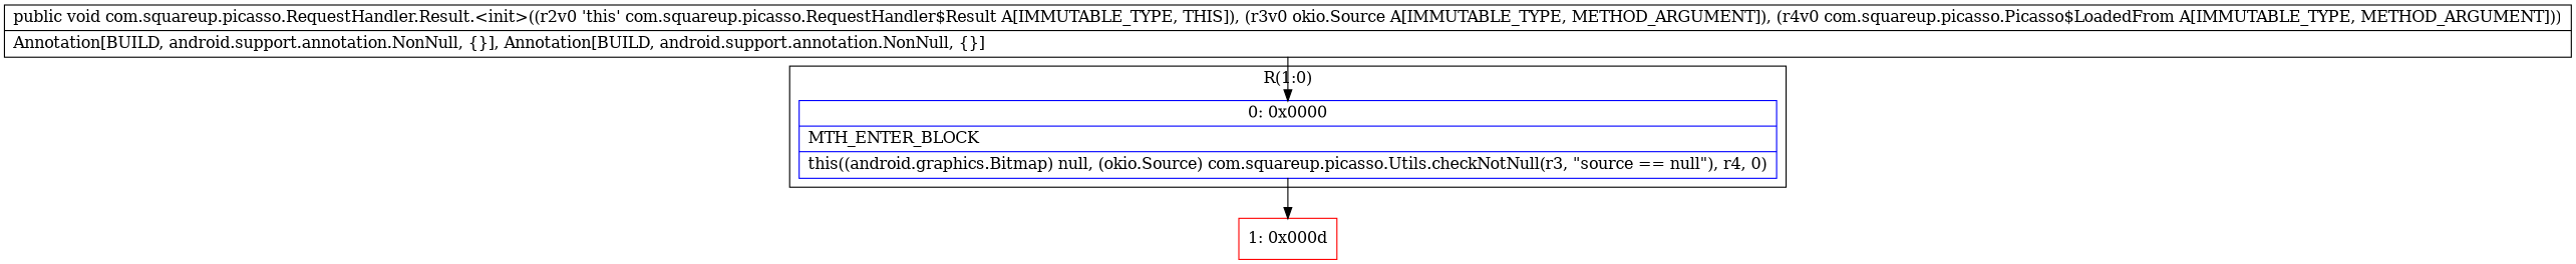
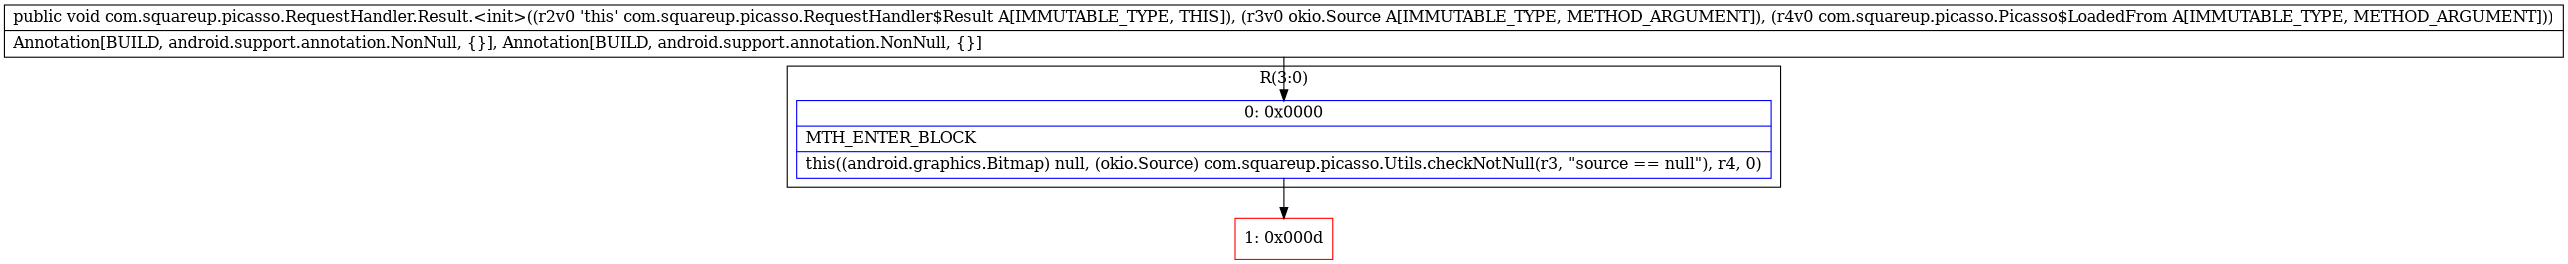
  digraph {
    node [shape=record]
    n1 [color=blue label="{0\:\ 0x0000|MTH_ENTER_BLOCK\l|this((android.graphics.Bitmap) null, (okio.Source) com.squareup.picasso.Utils.checkNotNull(r3, \"source == null\"), r4, 0)\l}"]
    n2 [color=red label="{1\:\ 0x000d}"]
    n3 [label="{public void com.squareup.picasso.RequestHandler.Result.\<init\>((r2v0 'this' com.squareup.picasso.RequestHandler$Result A[IMMUTABLE_TYPE, THIS]), (r3v0 okio.Source A[IMMUTABLE_TYPE, METHOD_ARGUMENT]), (r4v0 com.squareup.picasso.Picasso$LoadedFrom A[IMMUTABLE_TYPE, METHOD_ARGUMENT]))  | Annotation[BUILD, android.support.annotation.NonNull, \{\}], Annotation[BUILD, android.support.annotation.NonNull, \{\}]\l}"]
    subgraph cluster_1 {
-     label="R(1:0)"
+     label="R(3:0)"
      n1
    }
    n1 -> n2
    n3 -> n1
  }
